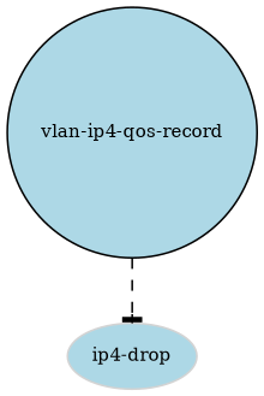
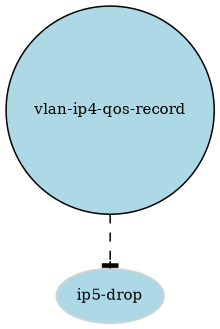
  digraph {
    rankdir=TB
    node [fillcolor=lightblue fontcolor=black fontsize=10 style=filled]
    "vlan-ip4-qos-record" [color=black shape=circle]
-   "ip4-drop" [color=lightgray shape=ellipse]
+   "ip4-drop" [color=lightgray shape=ellipse label="ip5-drop"]
    "vlan-ip4-qos-record" -> "ip4-drop" [fontsize=8 style=dashed arrowhead=tee]
  }
